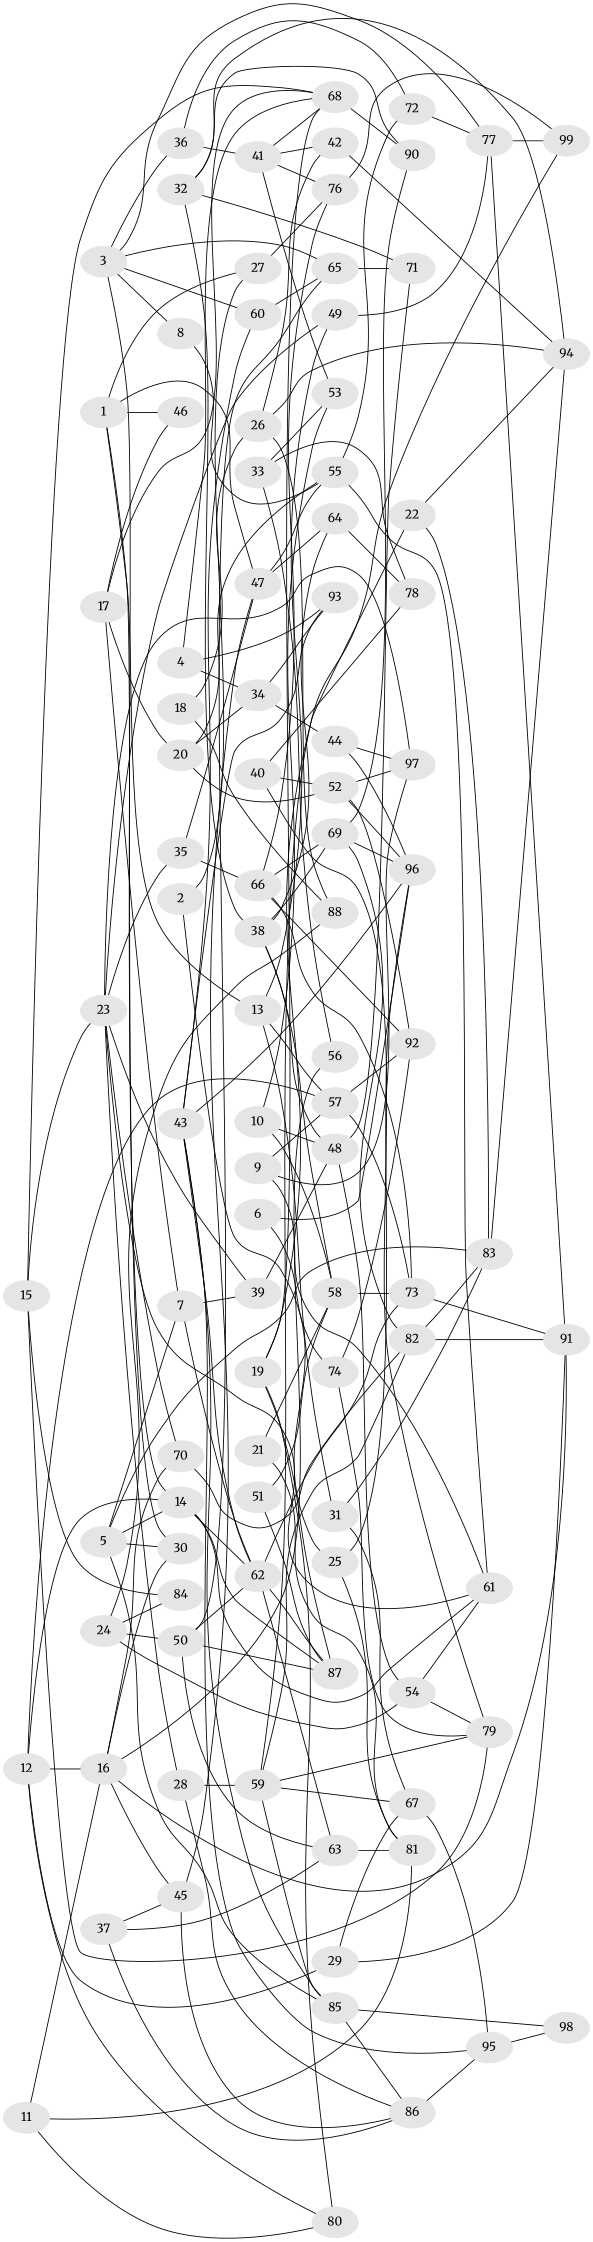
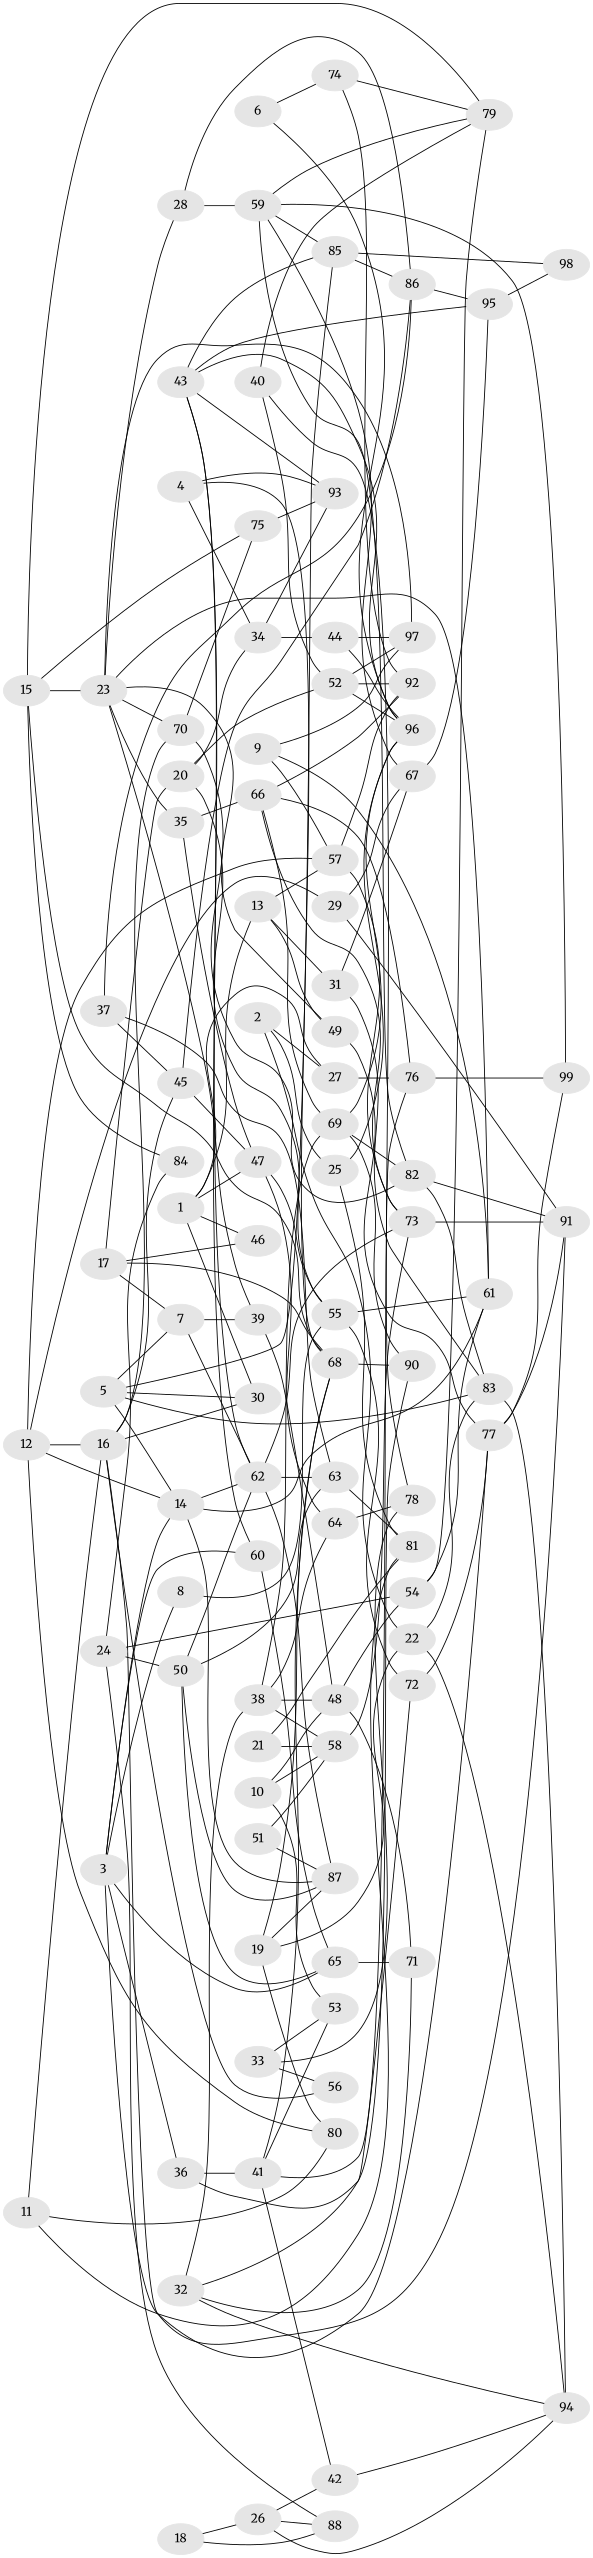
  graph {
    fontname=Merriweather
    rankdir=LR
    node [color=gray90 fontname=Merriweather style=filled]
    edge [fontname=Merriweather]
    1
    13
    27
    30
    46
    47
    57
    31
    49
    76
    55
    64
    2
    22
    25
    83
    94
    96
    81
    3
    8
    14
    36
    60
    65
    77
    62
    61
    87
    41
    72
    71
    91
    n34 [label=99]
    4
    34
    68
    93
    44
    90
    5
    7
    85
    39
    86
    98
    6
    74
    79
    92
    48
    63
    73
    9
    97
    10
    53
    58
    54
    11
    80
    16
    45
    56
    70
    12
    29
    67
    15
    23
+   75
    84
    28
    35
    82
    17
    20
    52
    21
    18
    26
    88
    42
    66
    69
    19
    59
    24
    50
    95
    32
    38
    33
    78
    37
    40
    43
    51
    1 -- 13
    1 -- 27
    1 -- 30
    1 -- 46
    1 -- 47
    13 -- 57
    13 -- 31
    13 -- 49
    27 -- 76
    47 -- 55
    47 -- 64
    57 -- 92
    57 -- 73
    31 -- 83
    31 -- 67
    49 -- 77
    76 -- n34
    55 -- 61
    55 -- 72
    64 -- 78
    2 -- 27
+   2 -- 22
    2 -- 25
    22 -- 83
    22 -- 94
    25 -- 96
    25 -- 81
    83 -- 94
    3 -- 8
    3 -- 14
    3 -- 36
    3 -- 60
    3 -- 65
    3 -- 77
    8 -- 55
    14 -- 62
    14 -- 61
    14 -- 87
    36 -- 41
    36 -- 72
    60 -- 65
    65 -- 71
    77 -- 91
    77 -- n34
    62 -- 87
    62 -- 63
    62 -- 73
    41 -- 76
    41 -- 68
    41 -- 53
    41 -- 42
    72 -- 77
    4 -- 34
    4 -- 68
    4 -- 93
    34 -- 93
    34 -- 44
    68 -- 90
    44 -- 96
    44 -- 97
    5 -- 30
    5 -- 83
    5 -- 14
    5 -- 7
    5 -- 85
    7 -- 62
    7 -- 39
    85 -- 86
    85 -- 98
    39 -- 48
    86 -- 95
    6 -- 96
    6 -- 74
    74 -- 79
    74 -- 92
    48 -- 71
    48 -- 54
    63 -- 81
    73 -- 91
    9 -- 57
    9 -- 61
    9 -- 97
    10 -- 48
    10 -- 53
    10 -- 58
    58 -- 73
    54 -- 61
    54 -- 79
    11 -- 81
    11 -- 80
    11 -- 16
    16 -- 30
    16 -- 91
    16 -- 45
    16 -- 56
    16 -- 70
    45 -- 47
    45 -- 86
+   70 -- 75
    70 -- 82
    12 -- 57
    12 -- 14
    12 -- 80
    12 -- 16
    12 -- 29
    29 -- 91
    29 -- 67
    67 -- 95
    15 -- 68
    15 -- 79
    15 -- 23
+   15 -- 75
    15 -- 84
    23 -- 49
    23 -- 61
    23 -- 39
    23 -- 97
    23 -- 70
    23 -- 28
    23 -- 35
+   75 -- 93
    28 -- 86
    28 -- 59
    35 -- 47
    35 -- 66
    82 -- 83
    82 -- 91
    17 -- 46
    17 -- 68
    17 -- 7
    17 -- 20
    20 -- 55
    20 -- 34
    20 -- 52
    52 -- 96
    52 -- 92
    52 -- 97
    21 -- 81
    21 -- 58
    18 -- 26
    18 -- 88
    26 -- 94
    26 -- 88
    26 -- 42
    42 -- 94
    66 -- 76
    66 -- 92
    66 -- 73
    66 -- 69
    69 -- 96
    69 -- 90
    69 -- 82
    19 -- 22
    19 -- 87
    19 -- 68
    19 -- 80
    59 -- n34
    59 -- 85
    59 -- 79
    59 -- 67
    59 -- 82
    24 -- 54
    24 -- 84
    24 -- 88
    24 -- 50
    50 -- 65
    50 -- 62
    50 -- 87
    50 -- 63
    95 -- 98
    32 -- 94
    32 -- 71
    32 -- 90
    32 -- 38
    38 -- 64
    38 -- 48
    38 -- 58
    38 -- 69
    33 -- 53
    33 -- 56
    33 -- 78
    37 -- 86
    37 -- 63
    37 -- 45
    40 -- 79
    40 -- 52
    40 -- 78
    43 -- 96
    43 -- 60
    43 -- 62
    43 -- 93
    43 -- 85
    43 -- 95
    51 -- 87
    51 -- 58
  }
